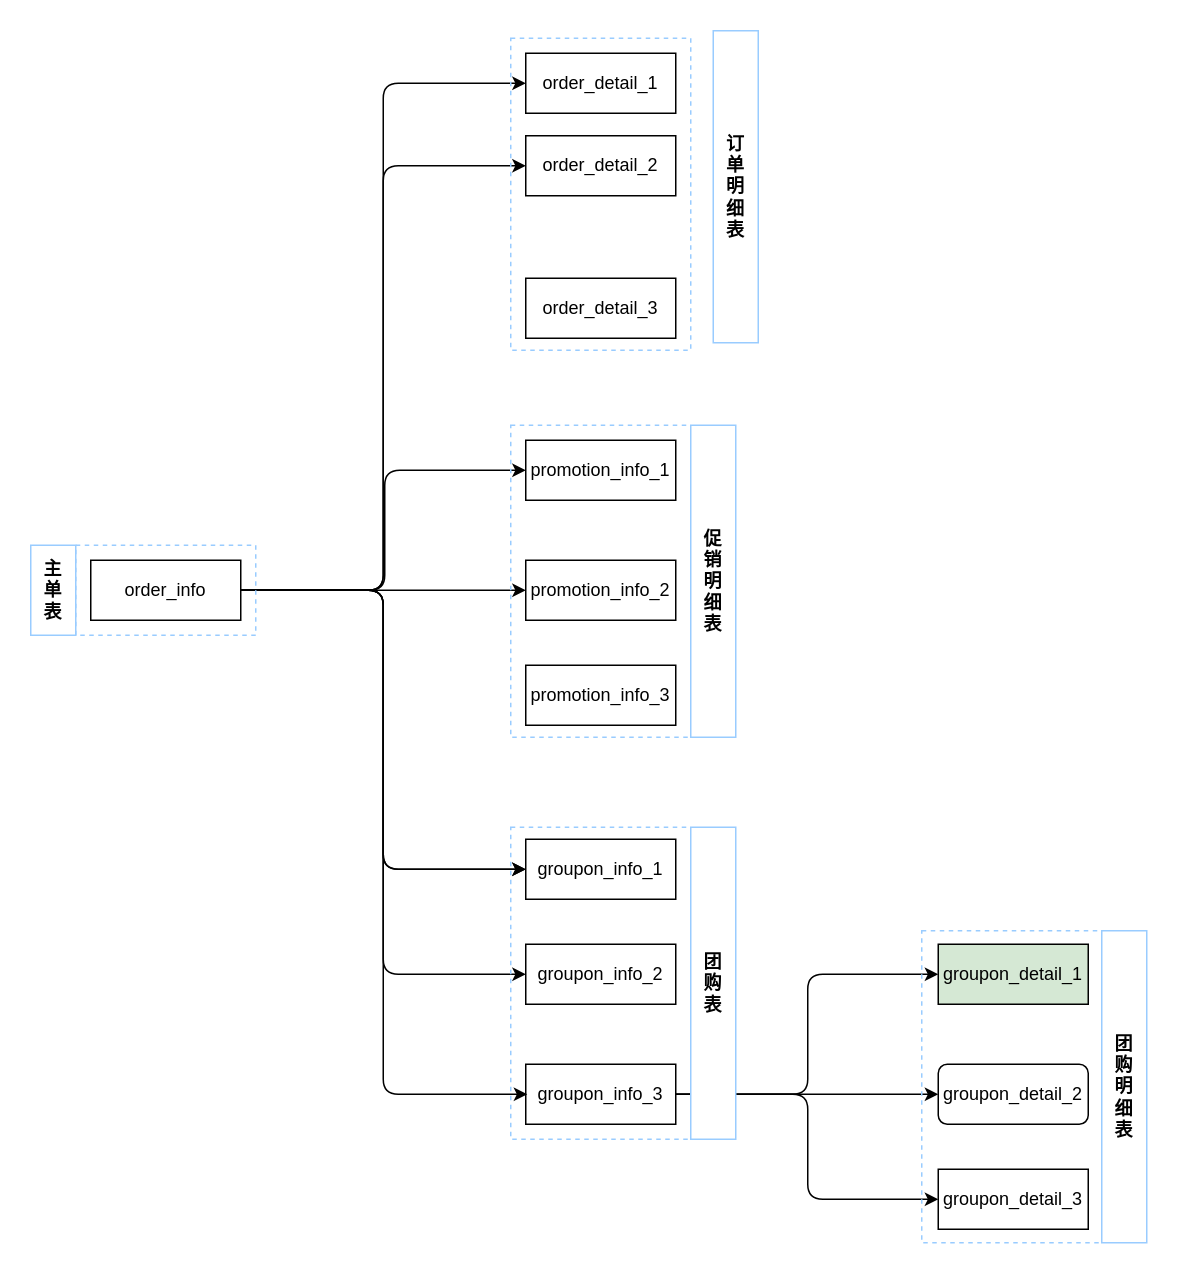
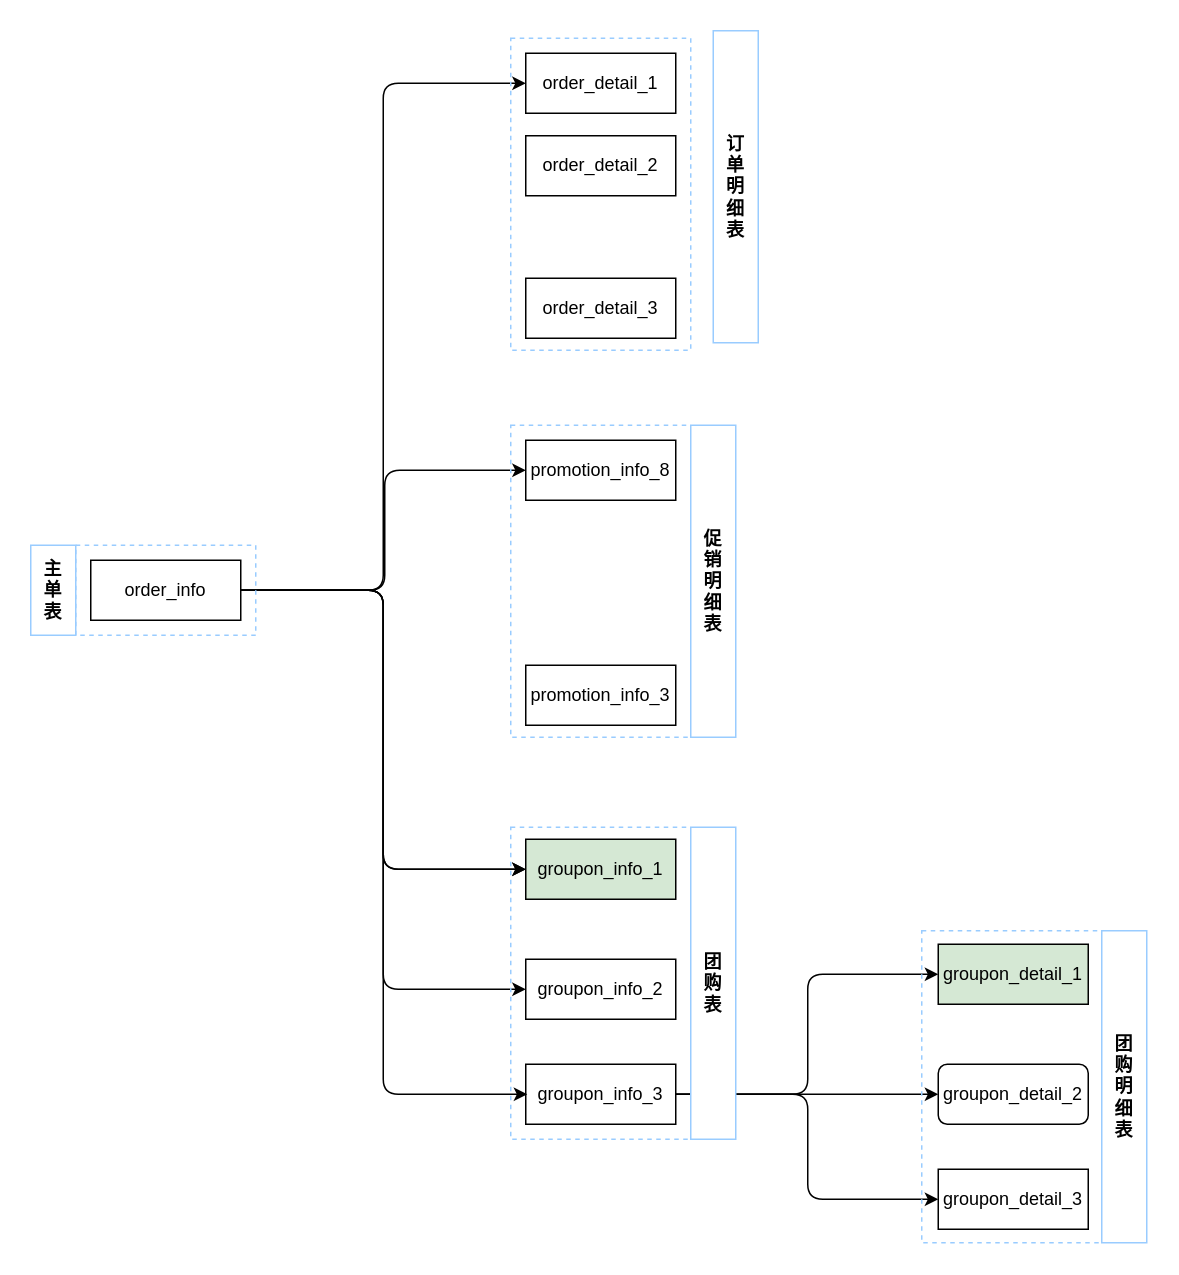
  <mxCell id="0" />
  <mxCell id="1" parent="0" />
  <mxCell id="2" value="order_info" style="whiteSpace=wrap;html=1;" parent="1" vertex="1"><mxGeometry x="60" y="373" width="100" height="40" as="geometry" /></mxCell>
  <mxCell id="3" value="order_detail_1" style="whiteSpace=wrap;html=1;" parent="1" vertex="1"><mxGeometry x="350" y="35" width="100" height="40" as="geometry" /></mxCell>
  <mxCell id="4" value="order_detail_2" style="whiteSpace=wrap;html=1;" parent="1" vertex="1"><mxGeometry x="350" y="90" width="100" height="40" as="geometry" /></mxCell>
- <mxCell id="5" value="" style="edgeStyle=elbowEdgeStyle;elbow=horizontal;html=1;rounded=1;curved=0;sourcePerimeterSpacing=0;targetPerimeterSpacing=0;startSize=6;endSize=6;" parent="1" source="2" target="4" edge="1"><mxGeometry relative="1" as="geometry"><Array as="points"><mxPoint x="255" y="271" /></Array></mxGeometry></mxCell>
  <mxCell id="6" value="" style="edgeStyle=elbowEdgeStyle;elbow=horizontal;html=1;rounded=1;curved=0;sourcePerimeterSpacing=0;targetPerimeterSpacing=0;startSize=6;endSize=6;" parent="1" source="2" target="3" edge="1"><mxGeometry relative="1" as="geometry"><Array as="points"><mxPoint x="255" y="236" /></Array></mxGeometry></mxCell>
  <mxCell id="7" value="order_detail_3" style="whiteSpace=wrap;html=1;" parent="1" vertex="1"><mxGeometry x="350" y="185" width="100" height="40" as="geometry" /></mxCell>
- <mxCell id="8" value="promotion_info_1" style="whiteSpace=wrap;html=1;" parent="1" vertex="1"><mxGeometry x="350" y="293" width="100" height="40" as="geometry" /></mxCell>
- <mxCell id="9" value="promotion_info_2" style="whiteSpace=wrap;html=1;" parent="1" vertex="1"><mxGeometry x="350" y="373" width="100" height="40" as="geometry" /></mxCell>
- <mxCell id="10" value="" style="edgeStyle=elbowEdgeStyle;elbow=horizontal;html=1;rounded=1;curved=0;sourcePerimeterSpacing=0;targetPerimeterSpacing=0;startSize=6;endSize=6;exitX=1;exitY=0.5;exitDx=0;exitDy=0;" parent="1" source="2" target="9" edge="1"><mxGeometry relative="1" as="geometry"><mxPoint x="280" y="393" as="sourcePoint" /></mxGeometry></mxCell>
+ <mxCell id="8" value="promotion_info_8" style="whiteSpace=wrap;html=1;" parent="1" vertex="1"><mxGeometry x="350" y="293" width="100" height="40" as="geometry" /></mxCell>
  <mxCell id="11" value="" style="edgeStyle=elbowEdgeStyle;elbow=horizontal;html=1;rounded=1;curved=0;sourcePerimeterSpacing=0;targetPerimeterSpacing=0;startSize=6;endSize=6;exitX=1;exitY=0.5;exitDx=0;exitDy=0;" parent="1" source="2" target="8" edge="1"><mxGeometry relative="1" as="geometry"><mxPoint x="280" y="393" as="sourcePoint" /><Array as="points"><mxPoint x="256" y="356" /></Array></mxGeometry></mxCell>
  <mxCell id="12" value="promotion_info_3" style="whiteSpace=wrap;html=1;" parent="1" vertex="1"><mxGeometry x="350" y="443" width="100" height="40" as="geometry" /></mxCell>
  <mxCell id="13" value="" style="edgeStyle=elbowEdgeStyle;elbow=horizontal;html=1;rounded=1;curved=0;sourcePerimeterSpacing=0;targetPerimeterSpacing=0;startSize=6;endSize=6;exitX=1;exitY=0.5;exitDx=0;exitDy=0;" parent="1" source="2" target="14" edge="1"><mxGeometry relative="1" as="geometry"><mxPoint x="290" y="393" as="sourcePoint" /><mxPoint x="360" y="323" as="targetPoint" /></mxGeometry></mxCell>
- <mxCell id="14" value="groupon_info_1" style="whiteSpace=wrap;html=1;" parent="1" vertex="1"><mxGeometry x="350" y="559" width="100" height="40" as="geometry" /></mxCell>
- <mxCell id="15" value="groupon_info_2" style="whiteSpace=wrap;html=1;" parent="1" vertex="1"><mxGeometry x="350" y="629" width="100" height="40" as="geometry" /></mxCell>
+ <mxCell id="14" value="groupon_info_1" style="whiteSpace=wrap;html=1;fillColor=#d5e8d4;" parent="1" vertex="1"><mxGeometry x="350" y="559" width="100" height="40" as="geometry" /></mxCell>
+ <mxCell id="15" value="groupon_info_2" style="whiteSpace=wrap;html=1;" parent="1" vertex="1"><mxGeometry x="350" y="639" width="100" height="40" as="geometry" /></mxCell>
  <mxCell id="16" value="" style="edgeStyle=elbowEdgeStyle;elbow=horizontal;html=1;rounded=1;curved=0;sourcePerimeterSpacing=0;targetPerimeterSpacing=0;startSize=6;endSize=6;exitX=1;exitY=0.5;exitDx=0;exitDy=0;" parent="1" source="2" target="15" edge="1"><mxGeometry relative="1" as="geometry"><mxPoint x="280" y="633" as="sourcePoint" /></mxGeometry></mxCell>
  <mxCell id="17" value="" style="edgeStyle=elbowEdgeStyle;elbow=horizontal;html=1;rounded=1;curved=0;sourcePerimeterSpacing=0;targetPerimeterSpacing=0;startSize=6;endSize=6;" parent="1" target="14" edge="1"><mxGeometry relative="1" as="geometry"><mxPoint x="160" y="393" as="sourcePoint" /><Array as="points"><mxPoint x="255" y="474" /></Array></mxGeometry></mxCell>
  <mxCell id="18" value="groupon_info_3" style="whiteSpace=wrap;html=1;" parent="1" vertex="1"><mxGeometry x="350" y="709" width="100" height="40" as="geometry" /></mxCell>
  <mxCell id="19" value="" style="edgeStyle=elbowEdgeStyle;elbow=horizontal;html=1;rounded=1;curved=0;sourcePerimeterSpacing=0;targetPerimeterSpacing=0;startSize=6;endSize=6;entryX=0;entryY=0.5;entryDx=0;entryDy=0;" parent="1" edge="1"><mxGeometry relative="1" as="geometry"><mxPoint x="171" y="393" as="sourcePoint" /><mxPoint x="351" y="729" as="targetPoint" /><Array as="points"><mxPoint x="255" y="564" /></Array></mxGeometry></mxCell>
  <mxCell id="20" value="groupon_detail_1" style="whiteSpace=wrap;html=1;fillColor=#d5e8d4;" parent="1" vertex="1"><mxGeometry x="625" y="629" width="100" height="40" as="geometry" /></mxCell>
  <mxCell id="21" value="groupon_detail_2" style="whiteSpace=wrap;html=1;rounded=1;" parent="1" vertex="1"><mxGeometry x="625" y="709" width="100" height="40" as="geometry" /></mxCell>
  <mxCell id="22" value="" style="edgeStyle=elbowEdgeStyle;elbow=horizontal;html=1;rounded=1;curved=0;sourcePerimeterSpacing=0;targetPerimeterSpacing=0;startSize=6;endSize=6;" parent="1" target="21" edge="1"><mxGeometry relative="1" as="geometry"><mxPoint x="450" y="729" as="sourcePoint" /></mxGeometry></mxCell>
  <mxCell id="23" value="" style="edgeStyle=elbowEdgeStyle;elbow=horizontal;html=1;rounded=1;curved=0;sourcePerimeterSpacing=0;targetPerimeterSpacing=0;startSize=6;endSize=6;" parent="1" target="20" edge="1"><mxGeometry relative="1" as="geometry"><mxPoint x="450" y="729" as="sourcePoint" /></mxGeometry></mxCell>
  <mxCell id="24" value="groupon_detail_3" style="whiteSpace=wrap;html=1;" parent="1" vertex="1"><mxGeometry x="625" y="779" width="100" height="40" as="geometry" /></mxCell>
  <mxCell id="25" value="" style="edgeStyle=elbowEdgeStyle;elbow=horizontal;html=1;rounded=1;curved=0;sourcePerimeterSpacing=0;targetPerimeterSpacing=0;startSize=6;endSize=6;entryX=0;entryY=0.5;entryDx=0;entryDy=0;exitX=1;exitY=0.5;exitDx=0;exitDy=0;" parent="1" target="24" edge="1"><mxGeometry relative="1" as="geometry"><mxPoint x="450" y="729" as="sourcePoint" /><mxPoint x="530" y="659" as="targetPoint" /></mxGeometry></mxCell>
  <mxCell id="26" value="" style="rounded=0;whiteSpace=wrap;html=1;fillColor=none;dashed=1;strokeColor=#99CCFF;" parent="1" vertex="1"><mxGeometry x="50" y="363" width="120" height="60" as="geometry" /></mxCell>
  <mxCell id="27" value="主&lt;div&gt;单&lt;/div&gt;&lt;div&gt;表&lt;/div&gt;" style="rounded=0;whiteSpace=wrap;html=1;fillColor=default;strokeColor=#99CCFF;fontStyle=1" parent="1" vertex="1"><mxGeometry x="20" y="363" width="30" height="60" as="geometry" /></mxCell>
  <mxCell id="28" value="" style="rounded=0;whiteSpace=wrap;html=1;fillColor=none;dashed=1;strokeColor=#99CCFF;" parent="1" vertex="1"><mxGeometry x="340" y="25" width="120" height="208" as="geometry" /></mxCell>
  <mxCell id="29" value="订&lt;br&gt;&lt;div&gt;单&lt;/div&gt;&lt;div&gt;明&lt;/div&gt;&lt;div&gt;细&lt;/div&gt;&lt;div&gt;表&lt;/div&gt;" style="rounded=0;whiteSpace=wrap;html=1;fillColor=default;strokeColor=#99CCFF;fontStyle=1" parent="1" vertex="1"><mxGeometry x="475" y="20" width="30" height="208" as="geometry" /></mxCell>
  <mxCell id="30" value="" style="rounded=0;whiteSpace=wrap;html=1;fillColor=none;dashed=1;strokeColor=#99CCFF;" parent="1" vertex="1"><mxGeometry x="340" y="283" width="120" height="208" as="geometry" /></mxCell>
  <mxCell id="31" value="促&lt;div&gt;销&lt;br&gt;&lt;div&gt;明&lt;/div&gt;&lt;div&gt;细&lt;/div&gt;&lt;div&gt;表&lt;/div&gt;&lt;/div&gt;" style="rounded=0;whiteSpace=wrap;html=1;fillColor=default;strokeColor=#99CCFF;fontStyle=1" parent="1" vertex="1"><mxGeometry x="460" y="283" width="30" height="208" as="geometry" /></mxCell>
  <mxCell id="32" value="" style="rounded=0;whiteSpace=wrap;html=1;fillColor=none;dashed=1;strokeColor=#99CCFF;" parent="1" vertex="1"><mxGeometry x="340" y="551" width="120" height="208" as="geometry" /></mxCell>
  <mxCell id="33" value="团&lt;div&gt;购&lt;br&gt;&lt;div&gt;&lt;div&gt;表&lt;/div&gt;&lt;/div&gt;&lt;/div&gt;" style="rounded=0;whiteSpace=wrap;html=1;fillColor=default;strokeColor=#99CCFF;fontStyle=1" parent="1" vertex="1"><mxGeometry x="460" y="551" width="30" height="208" as="geometry" /></mxCell>
  <mxCell id="34" value="" style="rounded=0;whiteSpace=wrap;html=1;fillColor=none;dashed=1;strokeColor=#99CCFF;" parent="1" vertex="1"><mxGeometry x="614" y="620" width="120" height="208" as="geometry" /></mxCell>
  <mxCell id="35" value="团&lt;div&gt;购&lt;br&gt;&lt;div&gt;&lt;div&gt;明&lt;/div&gt;&lt;div&gt;细&lt;/div&gt;&lt;div&gt;表&lt;/div&gt;&lt;/div&gt;&lt;/div&gt;" style="rounded=0;whiteSpace=wrap;html=1;fillColor=default;strokeColor=#99CCFF;fontStyle=1" parent="1" vertex="1"><mxGeometry x="734" y="620" width="30" height="208" as="geometry" /></mxCell>
